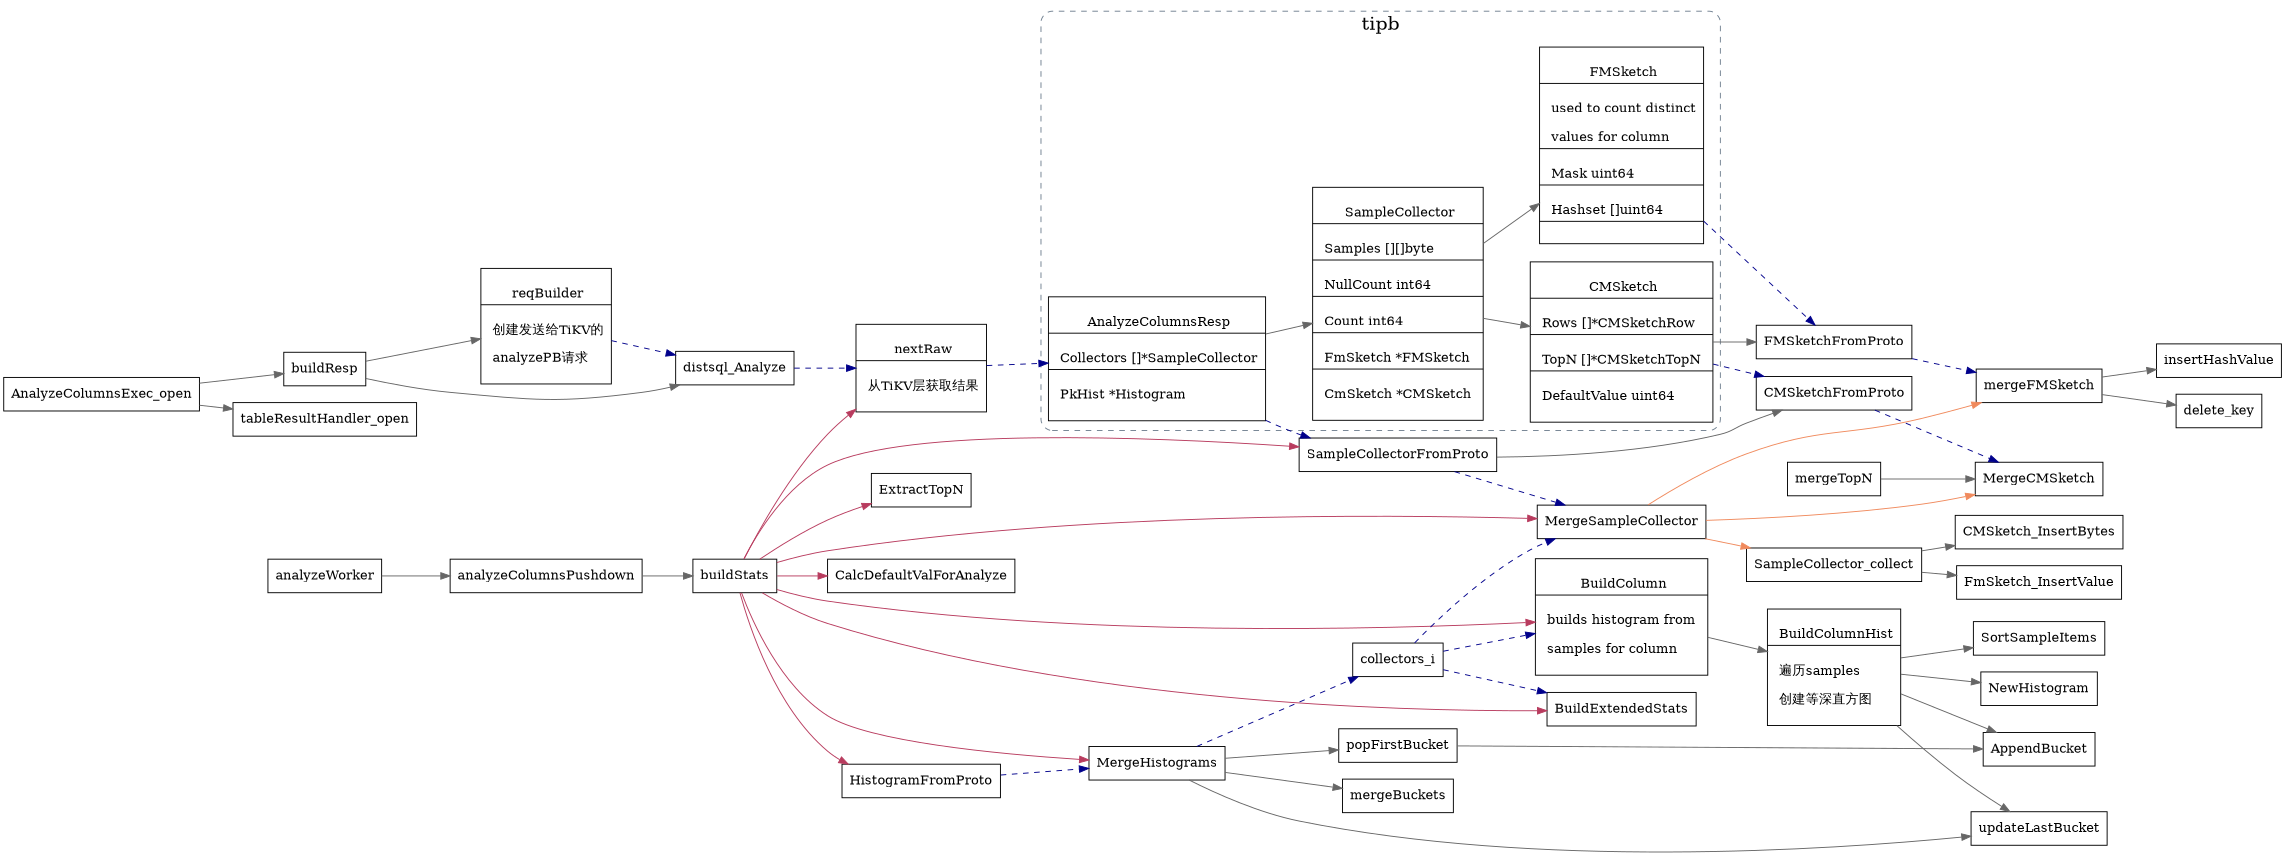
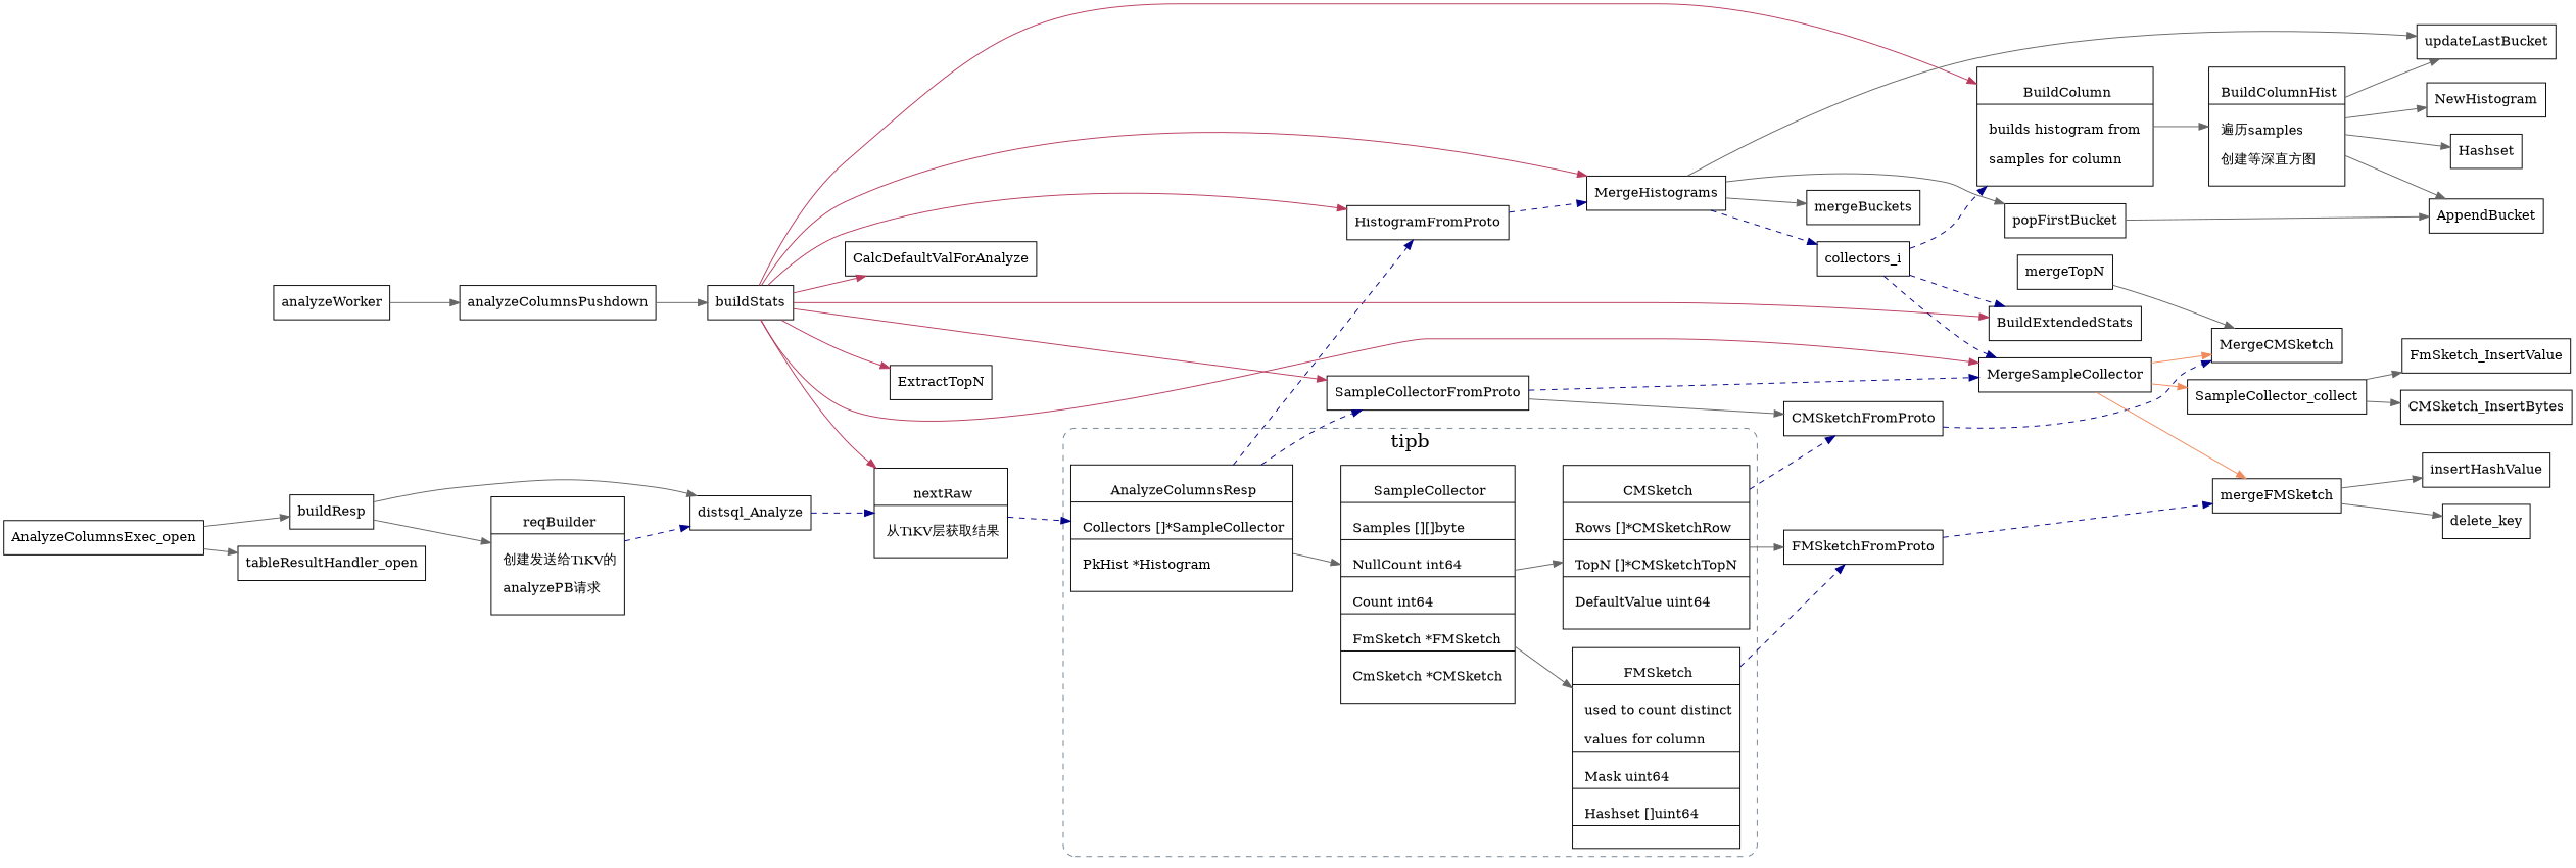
  digraph {
    newrank=true
    rankdir=LR
    node [shape=box]
    edge [color=gray40]
    n1 [label="{{\n        AnalyzeColumnsResp|\n        Collectors []*SampleCollector\l|\n        PkHist *Histogram\l\n      }}" shape=record]
    n2 [label="{{\n        SampleCollector|\n	        Samples          [][]byte  \l|\n	        NullCount        int64     \l|\n	        Count            int64     \l|\n	        FmSketch         *FMSketch\l|\n	        CmSketch         *CMSketch \l\n      }}" shape=record]
    n3 [label="{{\n        FMSketch|\n        used to count distinct\l\n        values for column\l|\n        Mask uint64\l|\n        Hashset []uint64\l|\n      }}" shape=record]
    n4 [label="{{\n        CMSketch|\n	        Rows             []*CMSketchRow  \l|\n	        TopN             []*CMSketchTopN \l|\n	        DefaultValue     uint64          \l\n      }}" shape=record]
    HistogramFromProto
    SampleCollectorFromProto
    FMSketchFromProto
    CMSketchFromProto
    analyzeWorker
    analyzeColumnsPushdown
    buildStats
    n12 [label="{{\n      nextRaw|\n      从TiKV层获取结果\l\n    }}" shape=record]
    MergeHistograms
    MergeSampleCollector
    ExtractTopN
    n16 [label="{{\n      BuildColumn|\n      builds histogram from \l\n      samples for column\l\n    }}" shape=record]
    CalcDefaultValForAnalyze
    BuildExtendedStats
    AnalyzeColumnsExec_open
    buildResp
    tableResultHandler_open
    n22 [label="{{\n      reqBuilder|\n      创建发送给TiKV的\l \n      analyzePB请求\l\n    }}" shape=record]
    distsql_Analyze
    mergeBuckets
    popFirstBucket
    updateLastBucket
    collectors_i
    mergeFMSketch
    MergeCMSketch
    SampleCollector_collect
    n31 [label="{{\n      BuildColumnHist|\n      遍历samples\l\n      创建等深直方图\l\n    }}" shape=record]
    AppendBucket
    insertHashValue
    delete_key
    FmSketch_InsertValue
    CMSketch_InsertBytes
    NewHistogram
-   SortSampleItems
+   SortSampleItems [label=Hashset]
    mergeTopN
    subgraph cluster_1 {
      color=slategrey
      fontsize=20
      label=tipb
      style="rounded,dashed"
      n1
      n2
      n3
      n4
    }
    n1 -> n2
+   n1 -> HistogramFromProto [color=darkblue style=dashed]
    n1 -> SampleCollectorFromProto [color=darkblue style=dashed]
    n2 -> n3
    n2 -> n4
    n3 -> FMSketchFromProto [color=darkblue style=dashed]
    n4 -> FMSketchFromProto
    n4 -> CMSketchFromProto [color=darkblue style=dashed]
    HistogramFromProto -> MergeHistograms [color=darkblue style=dashed]
    SampleCollectorFromProto -> CMSketchFromProto
    SampleCollectorFromProto -> MergeSampleCollector [color=darkblue style=dashed]
    FMSketchFromProto -> mergeFMSketch [color=darkblue style=dashed]
    CMSketchFromProto -> MergeCMSketch [color=darkblue style=dashed]
    analyzeWorker -> analyzeColumnsPushdown
    analyzeColumnsPushdown -> buildStats
    buildStats -> HistogramFromProto [color="#b83b5e"]
    buildStats -> SampleCollectorFromProto [color="#b83b5e"]
    buildStats -> n12 [color="#b83b5e"]
    buildStats -> MergeHistograms [color="#b83b5e"]
    buildStats -> MergeSampleCollector [color="#b83b5e"]
    buildStats -> ExtractTopN [color="#b83b5e"]
    buildStats -> n16 [color="#b83b5e"]
    buildStats -> CalcDefaultValForAnalyze [color="#b83b5e"]
    buildStats -> BuildExtendedStats [color="#b83b5e"]
    n12 -> n1 [color=darkblue style=dashed]
    MergeHistograms -> mergeBuckets
    MergeHistograms -> popFirstBucket
    MergeHistograms -> updateLastBucket
    MergeHistograms -> collectors_i [color=darkblue style=dashed]
    MergeSampleCollector -> mergeFMSketch [color="#f08a5d"]
    MergeSampleCollector -> MergeCMSketch [color="#f08a5d"]
    MergeSampleCollector -> SampleCollector_collect [color="#f08a5d"]
    n16 -> n31
    AnalyzeColumnsExec_open -> buildResp
    AnalyzeColumnsExec_open -> tableResultHandler_open
    buildResp -> n22
    buildResp -> distsql_Analyze
    n22 -> distsql_Analyze [color=darkblue style=dashed]
    distsql_Analyze -> n12 [color=darkblue style=dashed]
    popFirstBucket -> AppendBucket
    collectors_i -> MergeSampleCollector [color=darkblue style=dashed]
    collectors_i -> n16 [color=darkblue style=dashed]
    collectors_i -> BuildExtendedStats [color=darkblue style=dashed]
    mergeFMSketch -> insertHashValue
    mergeFMSketch -> delete_key
    SampleCollector_collect -> FmSketch_InsertValue
    SampleCollector_collect -> CMSketch_InsertBytes
    n31 -> updateLastBucket
    n31 -> AppendBucket
    n31 -> NewHistogram
    n31 -> SortSampleItems
    mergeTopN -> MergeCMSketch
  }
